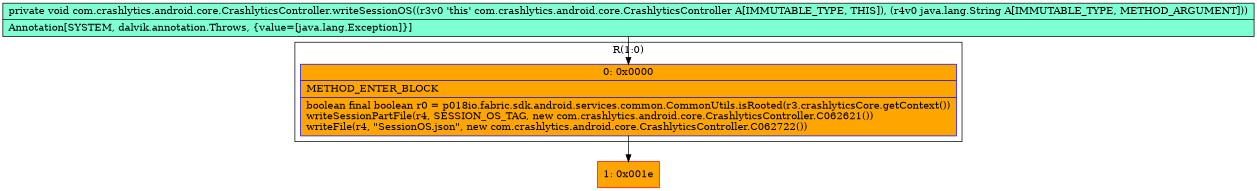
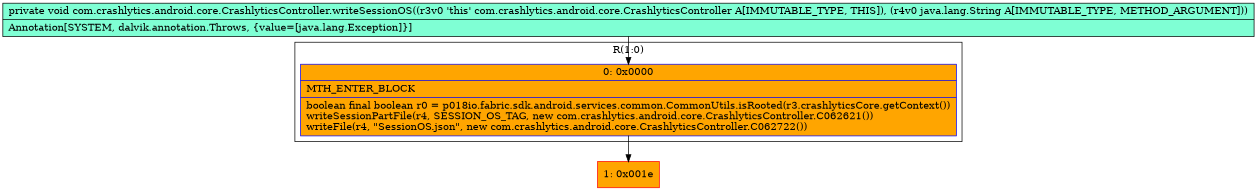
  digraph {
    node [shape=record style=filled fillcolor=orange]
    edge [style=solid]
-   n1 [color=blue label="{0\:\ 0x0000|METHOD_ENTER_BLOCK\l|boolean final boolean r0 = p018io.fabric.sdk.android.services.common.CommonUtils.isRooted(r3.crashlyticsCore.getContext())\lwriteSessionPartFile(r4, SESSION_OS_TAG, new com.crashlytics.android.core.CrashlyticsController.C062621())\lwriteFile(r4, \"SessionOS.json\", new com.crashlytics.android.core.CrashlyticsController.C062722())\l}"]
+   n1 [color=blue label="{0\:\ 0x0000|MTH_ENTER_BLOCK\l|boolean final boolean r0 = p018io.fabric.sdk.android.services.common.CommonUtils.isRooted(r3.crashlyticsCore.getContext())\lwriteSessionPartFile(r4, SESSION_OS_TAG, new com.crashlytics.android.core.CrashlyticsController.C062621())\lwriteFile(r4, \"SessionOS.json\", new com.crashlytics.android.core.CrashlyticsController.C062722())\l}"]
    n2 [color=red label="{1\:\ 0x001e}"]
    n3 [label="{private void com.crashlytics.android.core.CrashlyticsController.writeSessionOS((r3v0 'this' com.crashlytics.android.core.CrashlyticsController A[IMMUTABLE_TYPE, THIS]), (r4v0 java.lang.String A[IMMUTABLE_TYPE, METHOD_ARGUMENT]))  | Annotation[SYSTEM, dalvik.annotation.Throws, \{value=[java.lang.Exception]\}]\l}" fillcolor=aquamarine]
    subgraph cluster_1 {
      label="R(1:0)"
      n1
    }
    n1 -> n2
    n3 -> n1
  }
